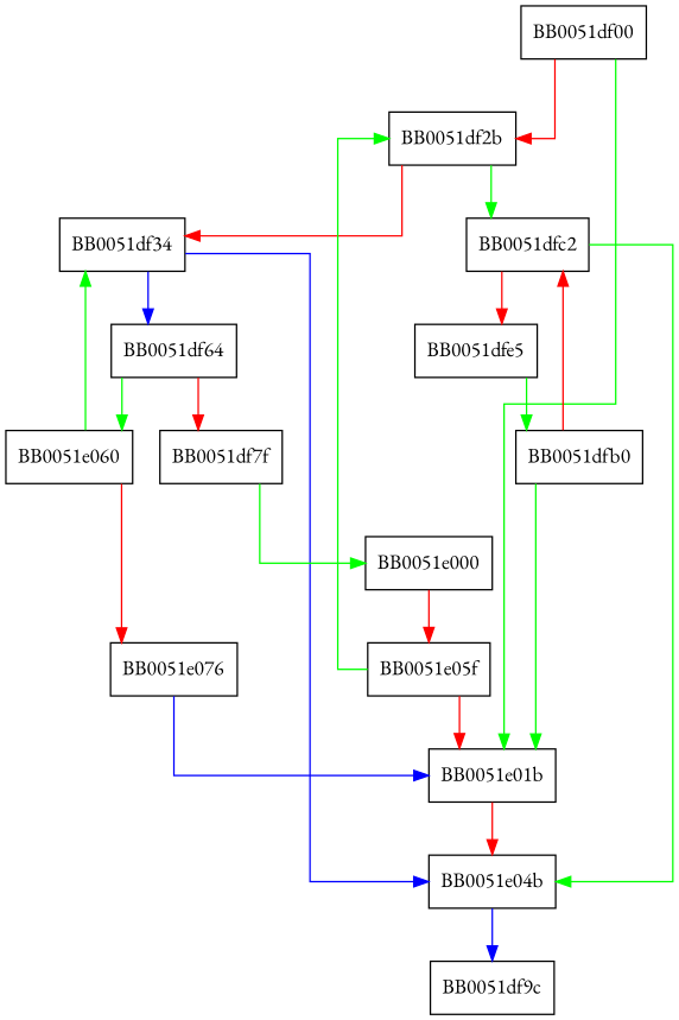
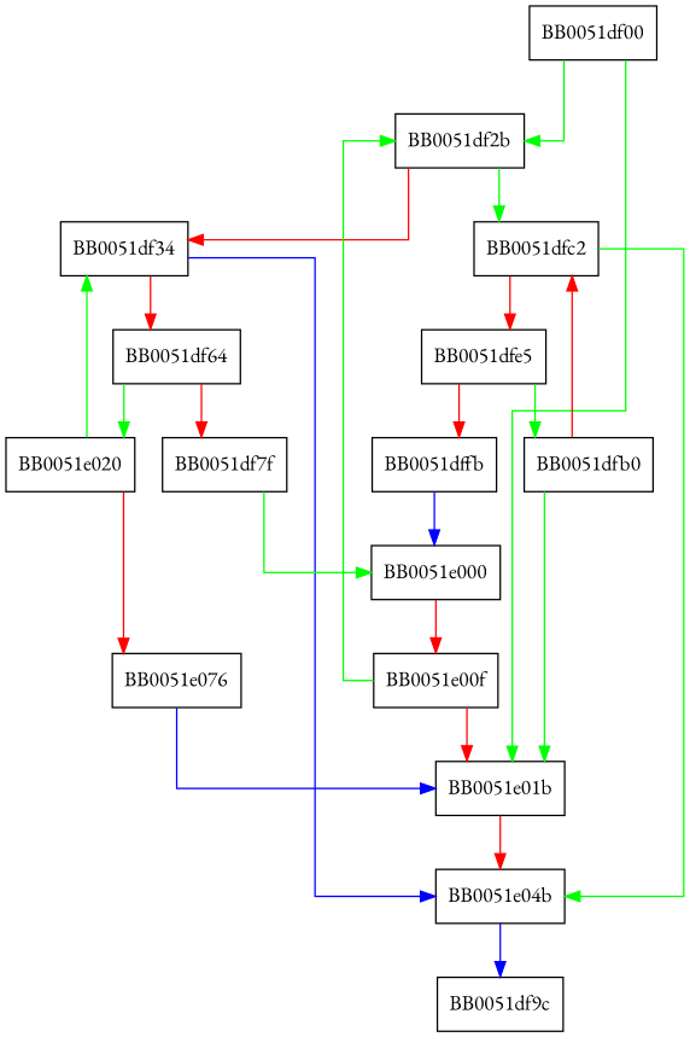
  digraph {
    fontname="EB Garamond"
    splines=ortho
    node [fontname="EB Garamond" shape=box]
    edge [color=red fontname="EB Garamond"]
    BB0051df00
    BB0051e01b
    BB0051df2b
    BB0051e04b
    BB0051dfc2
    BB0051df34
    BB0051df9c
    BB0051dfe5
    BB0051df64
    BB0051dfb0
-   BB0051e060
+   BB0051dffb
+   BB0051e060 [label=BB0051e020]
    BB0051df7f
    BB0051e076
    BB0051e000
-   BB0051e00f [label=BB0051e05f]
+   BB0051e00f
    BB0051df00 -> BB0051e01b [color=green]
-   BB0051df00 -> BB0051df2b
+   BB0051df00 -> BB0051df2b [color=green]
    BB0051e01b -> BB0051e04b
    BB0051df2b -> BB0051dfc2 [color=green]
    BB0051df2b -> BB0051df34
    BB0051e04b -> BB0051df9c [color=blue]
    BB0051dfc2 -> BB0051e04b [color=green]
    BB0051dfc2 -> BB0051dfe5
    BB0051df34 -> BB0051e04b [color=blue]
-   BB0051df34 -> BB0051df64 [color=blue]
+   BB0051df34 -> BB0051df64
    BB0051dfe5 -> BB0051dfb0 [color=green]
+   BB0051dfe5 -> BB0051dffb
    BB0051df64 -> BB0051e060 [color=green]
    BB0051df64 -> BB0051df7f
    BB0051dfb0 -> BB0051e01b [color=green]
    BB0051dfb0 -> BB0051dfc2
+   BB0051dffb -> BB0051e000 [color=blue]
    BB0051e060 -> BB0051df34 [color=green]
    BB0051e060 -> BB0051e076
    BB0051df7f -> BB0051e000 [color=green]
    BB0051e076 -> BB0051e01b [color=blue]
    BB0051e000 -> BB0051e00f
    BB0051e00f -> BB0051e01b
    BB0051e00f -> BB0051df2b [color=green]
  }
